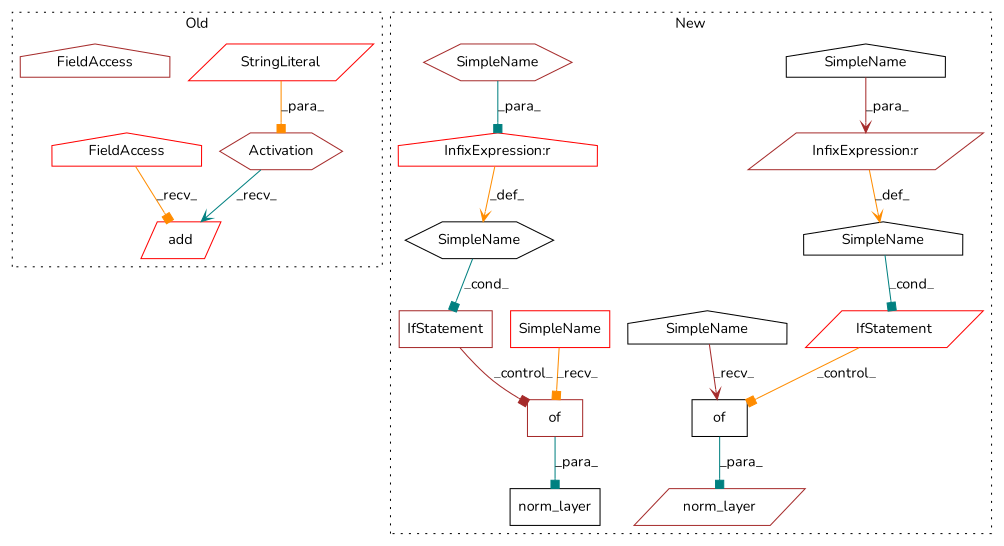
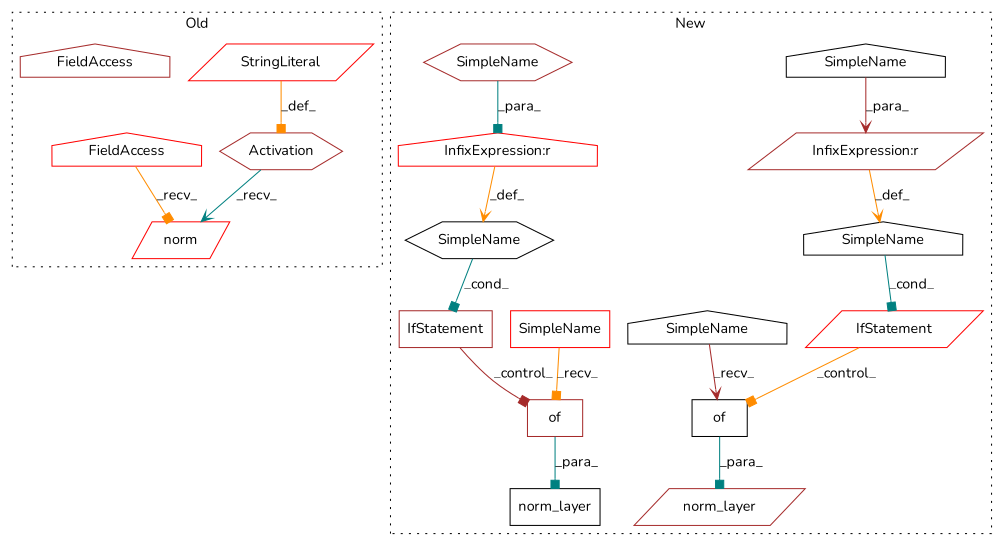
  digraph {
    fontname=Nunito
    node [a=32 color=brown fontname=Nunito l=4 shape=house]
    edge [arrowhead=box color=teal fontname=Nunito]
    n1 [l="11,1" label=Activation s="1439,1456" shape=hexagon]
    n2 [a=45 color=red l=6 label=StringLiteral s=1450 shape=parallelogram]
-   n3 [color=red l="4,1" label=add s="1432,1457" shape=parallelogram]
+   n3 [color=red l="4,1" label=norm s="1432,1457" shape=parallelogram]
    n4 [a=22 l=7 label=FieldAccess s=1424]
    n5 [a=22 color=red l=7 label=FieldAccess s=1424]
    n6 [label=of s=915 shape=box]
    n7 [color=black label=of s=1108 shape=box]
    n8 [l="11,1" label=norm_layer s="1069,1126" shape=parallelogram]
    n9 [a=25 l=3 label=IfStatement s=908 shape=box]
    n10 [color=black l="11,1" label=norm_layer s="876,933" shape=box]
    n11 [a=25 color=red l=3 label=IfStatement s=1101 shape=parallelogram]
    n12 [a=42 color=black label=SimpleName shape=hexagon l=""]
    n13 [a=42 color=black label=SimpleName l=""]
    n14 [a=27 label="InfixExpression:r" s=1092 shape=parallelogram]
    n15 [a=27 color=red label="InfixExpression:r" s=899]
    n16 [a=42 color=black label=SimpleName s=1096]
    n17 [a=42 label=SimpleName s=903 shape=hexagon]
    n18 [a=42 color=black l=3 label=SimpleName s=1104]
    n19 [a=42 color=red l=3 label=SimpleName s=911 shape=box]
    subgraph cluster_1 {
      label=Old
      style=dotted
      n1
      n2
      n3
      n4
      n5
    }
    subgraph cluster_2 {
      label=New
      style=dotted
      n6
      n7
      n8
      n9
      n10
      n11
      n12
      n13
      n14
      n15
      n16
      n17
      n18
      n19
    }
    n1 -> n3 [arrowhead=vee label=_recv_]
-   n2 -> n1 [color=darkorange label=_para_]
+   n2 -> n1 [color=darkorange label=_def_]
    n5 -> n3 [color=darkorange label=_recv_]
    n6 -> n10 [label=_para_]
    n7 -> n8 [label=_para_]
    n9 -> n6 [color=brown label=_control_]
    n11 -> n7 [color=darkorange label=_control_]
    n12 -> n9 [label=_cond_]
    n13 -> n11 [label=_cond_]
    n14 -> n13 [arrowhead=vee color=darkorange label=_def_]
    n15 -> n12 [arrowhead=vee color=darkorange label=_def_]
    n16 -> n14 [arrowhead=vee color=brown label=_para_]
    n17 -> n15 [label=_para_]
    n18 -> n7 [arrowhead=vee color=brown label=_recv_]
    n19 -> n6 [color=darkorange label=_recv_]
  }
